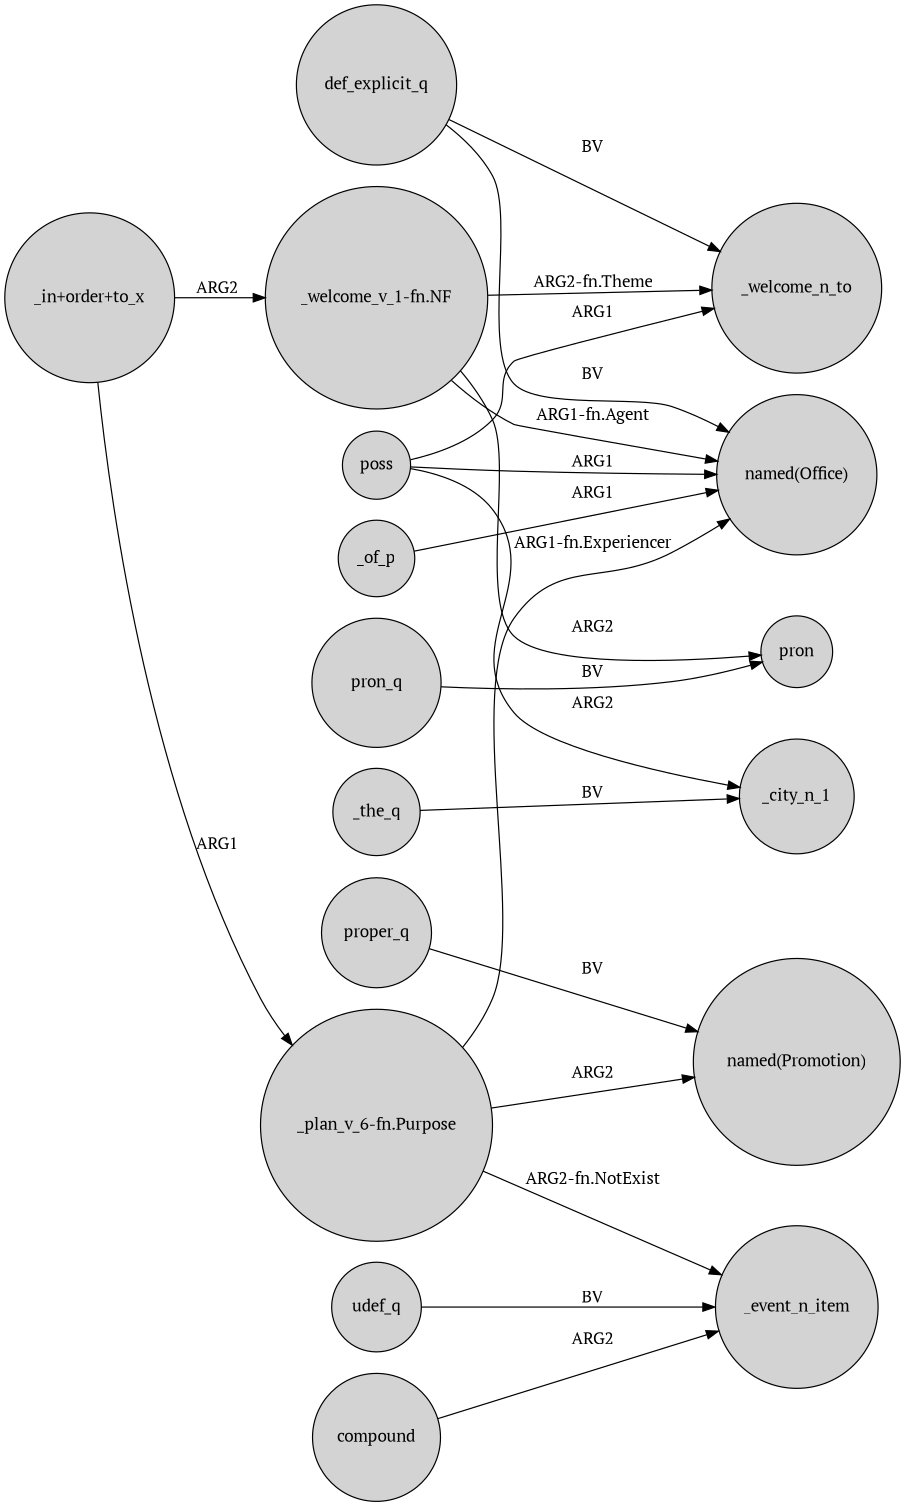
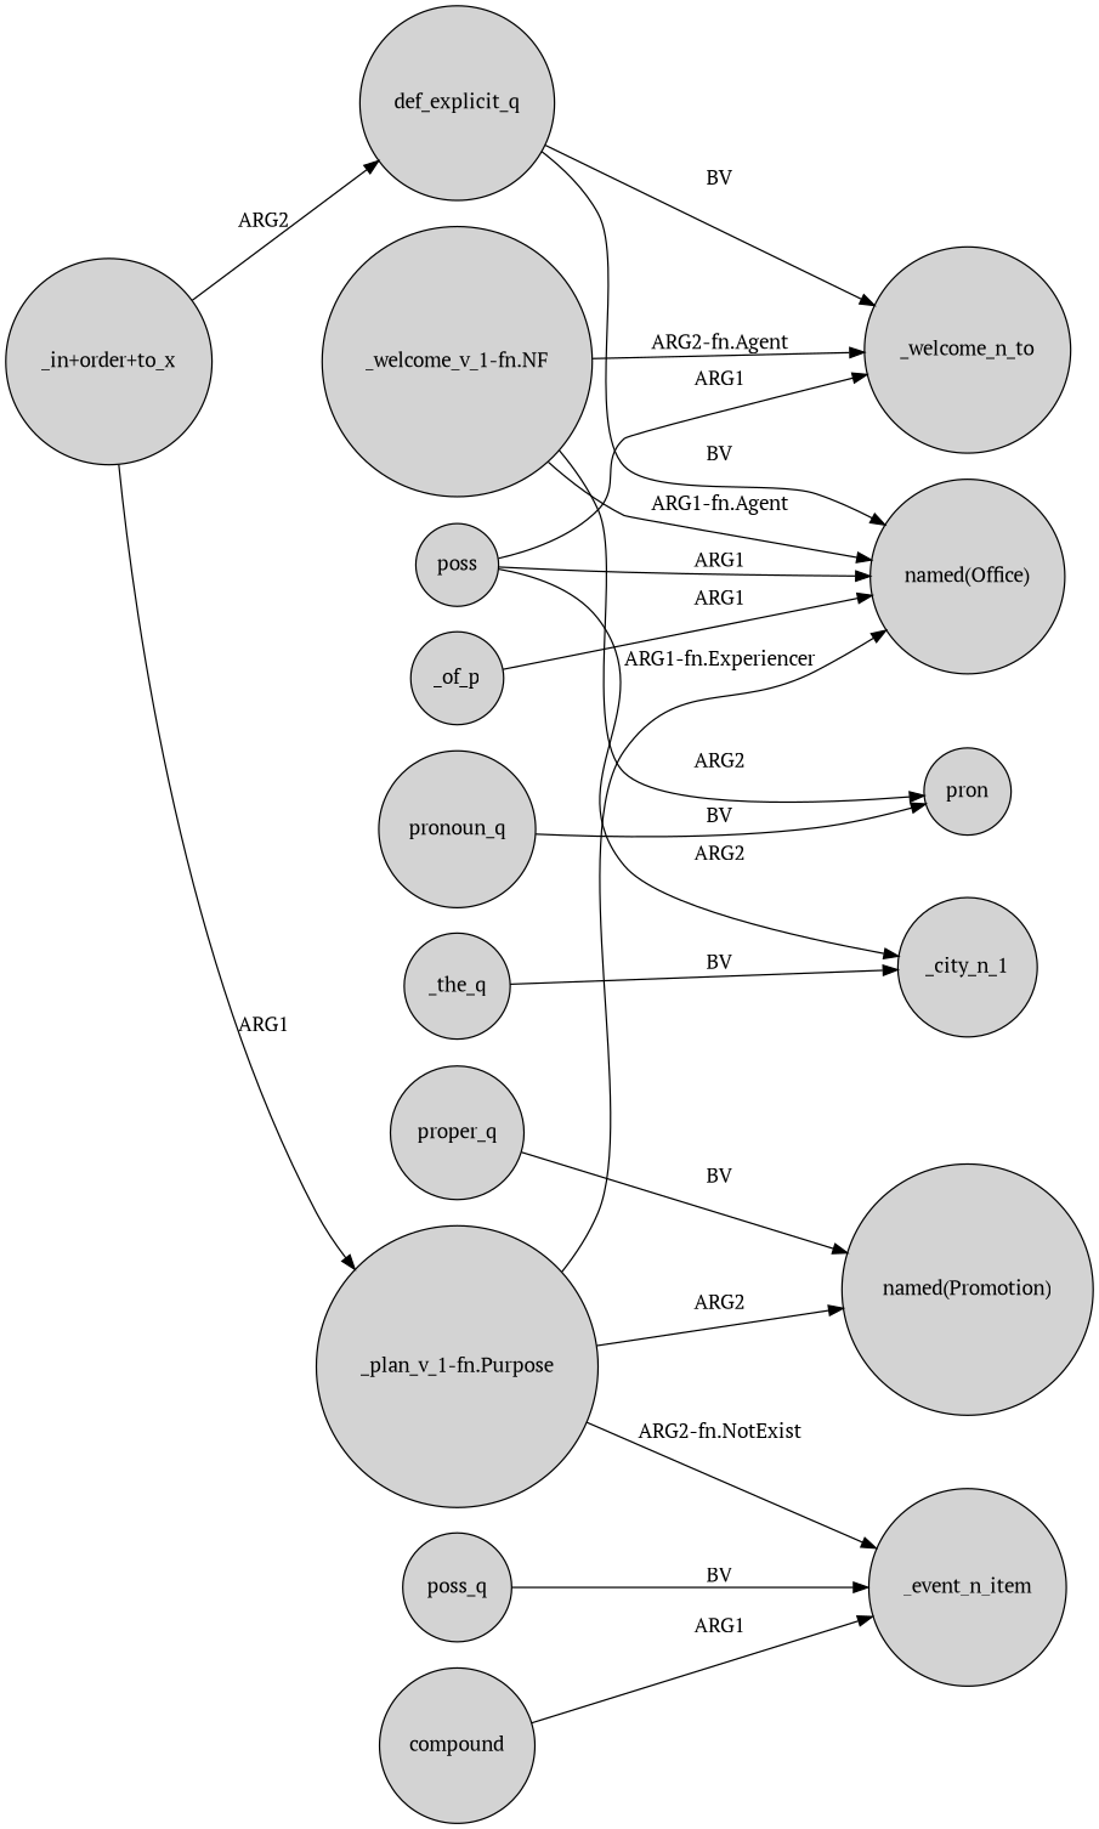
  digraph {
    fontname="PT Serif"
    rankdir=LR
    node [fontname="PT Serif" shape=circle style=filled]
    edge [fontname="PT Serif"]
    n1 [label=_welcome_n_to]
    poss
    "named(Office)"
    _city_n_1
    def_explicit_q
-   udef_q
+   udef_q [label=poss_q]
    _event_n_item
    "_welcome_v_1-fn.NF"
    pron
    compound
-   pronoun_q [label=pron_q]
+   pronoun_q
    _of_p
    "_in+order+to_x"
-   "_plan_v_1-fn.Purpose" [label="_plan_v_6-fn.Purpose"]
+   "_plan_v_1-fn.Purpose"
    "named(Promotion)"
    _the_q
    proper_q
    poss -> n1 [label=ARG1]
    poss -> "named(Office)" [label=ARG1]
    poss -> _city_n_1 [label=ARG2]
    def_explicit_q -> n1 [label=BV]
    def_explicit_q -> "named(Office)" [label=BV]
    udef_q -> _event_n_item [label=BV]
-   "_welcome_v_1-fn.NF" -> n1 [label="ARG2-fn.Theme"]
+   "_welcome_v_1-fn.NF" -> n1 [label="ARG2-fn.Agent"]
    "_welcome_v_1-fn.NF" -> "named(Office)" [label="ARG1-fn.Agent"]
    "_welcome_v_1-fn.NF" -> pron [label=ARG2]
-   compound -> _event_n_item [label=ARG2]
+   compound -> _event_n_item [label=ARG1]
    pronoun_q -> pron [label=BV]
    _of_p -> "named(Office)" [label=ARG1]
-   "_in+order+to_x" -> "_welcome_v_1-fn.NF" [label=ARG2]
+   "_in+order+to_x" -> def_explicit_q [label=ARG2]
    "_in+order+to_x" -> "_plan_v_1-fn.Purpose" [label=ARG1]
    "_plan_v_1-fn.Purpose" -> "named(Office)" [label="ARG1-fn.Experiencer"]
    "_plan_v_1-fn.Purpose" -> _event_n_item [label="ARG2-fn.NotExist"]
    "_plan_v_1-fn.Purpose" -> "named(Promotion)" [label=ARG2]
    _the_q -> _city_n_1 [label=BV]
    proper_q -> "named(Promotion)" [label=BV]
  }
